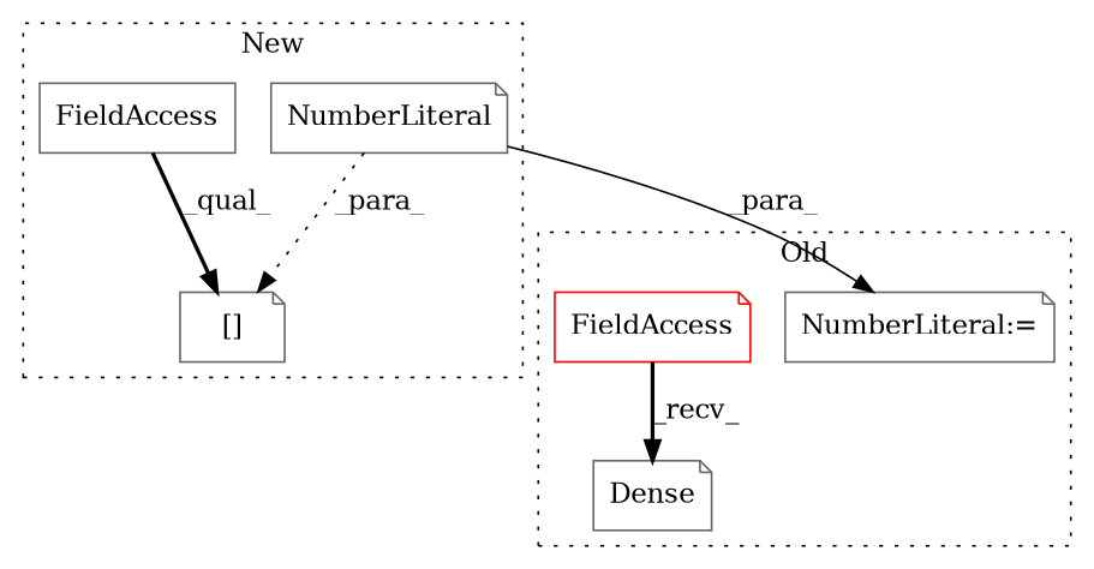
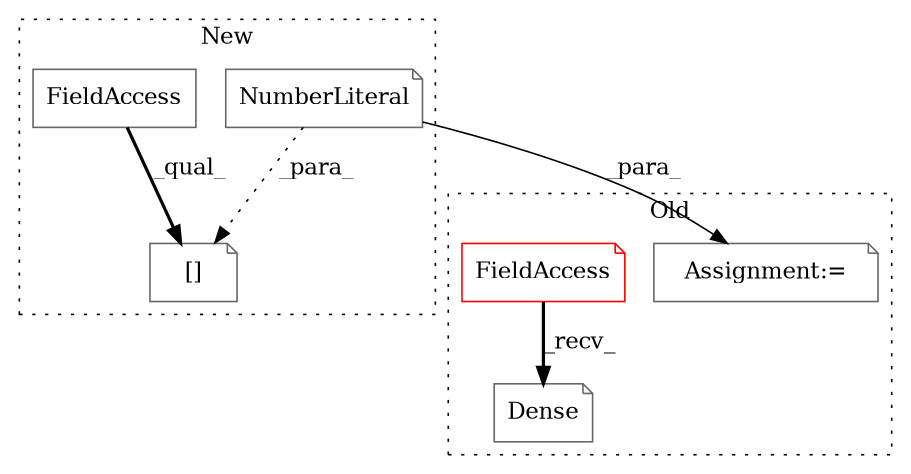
  digraph {
    node [a=22 color=gray40 l=1 shape=note]
    edge [style=bold]
    n1 [a=32 l="6,1" label=Dense s="2666,2679"]
-   n2 [a=7 label="NumberLiteral:=" s=2811]
+   n2 [a=7 label="Assignment:=" s=2811]
    n3 [color=red l=23 label=FieldAccess s=2642]
    n4 [a=2 l="12,1" label="[]" s="3511,3524"]
    n5 [a=34 label=NumberLiteral s=3523]
    n6 [l=11 label=FieldAccess s=3511 shape=box]
    subgraph cluster_1 {
      label=Old
      style=dotted
      n1
      n2
      n3
    }
    subgraph cluster_2 {
      label=New
      style=dotted
      n4
      n5
      n6
    }
    n3 -> n1 [label=_recv_]
    n5 -> n2 [label=_para_ style=solid]
    n5 -> n4 [label=_para_ style=dotted]
    n6 -> n4 [label=_qual_]
  }
